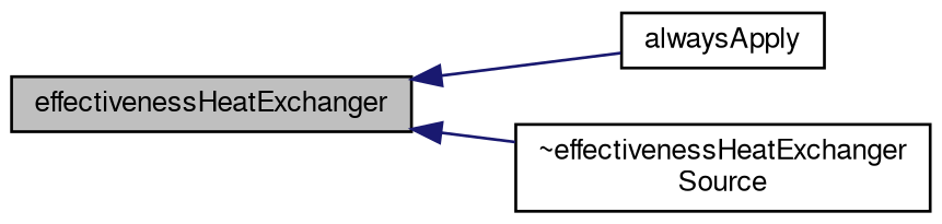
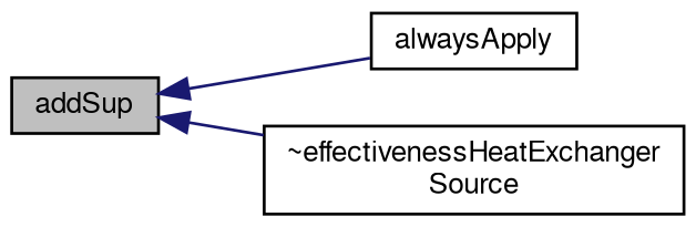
  digraph {
    rankdir=LR
    node [color=black fontname=FreeSans fontsize=10 shape=record]
    edge [color=midnightblue dir=back fontname=FreeSans fontsize=10 labelfontname=FreeSans labelfontsize=10 style=solid]
-   n1 [fillcolor=grey75 fontcolor=black height=0.2 label=effectivenessHeatExchanger style=filled width=0.4]
+   n1 [fillcolor=grey75 fontcolor=black height=0.2 label=addSup style=filled width=0.4]
    n2 [height=0.2 label=alwaysApply width=0.4]
    n3 [height=0.2 label="~effectivenessHeatExchanger\lSource" width=0.4]
    n1 -> n2
    n1 -> n3
  }
